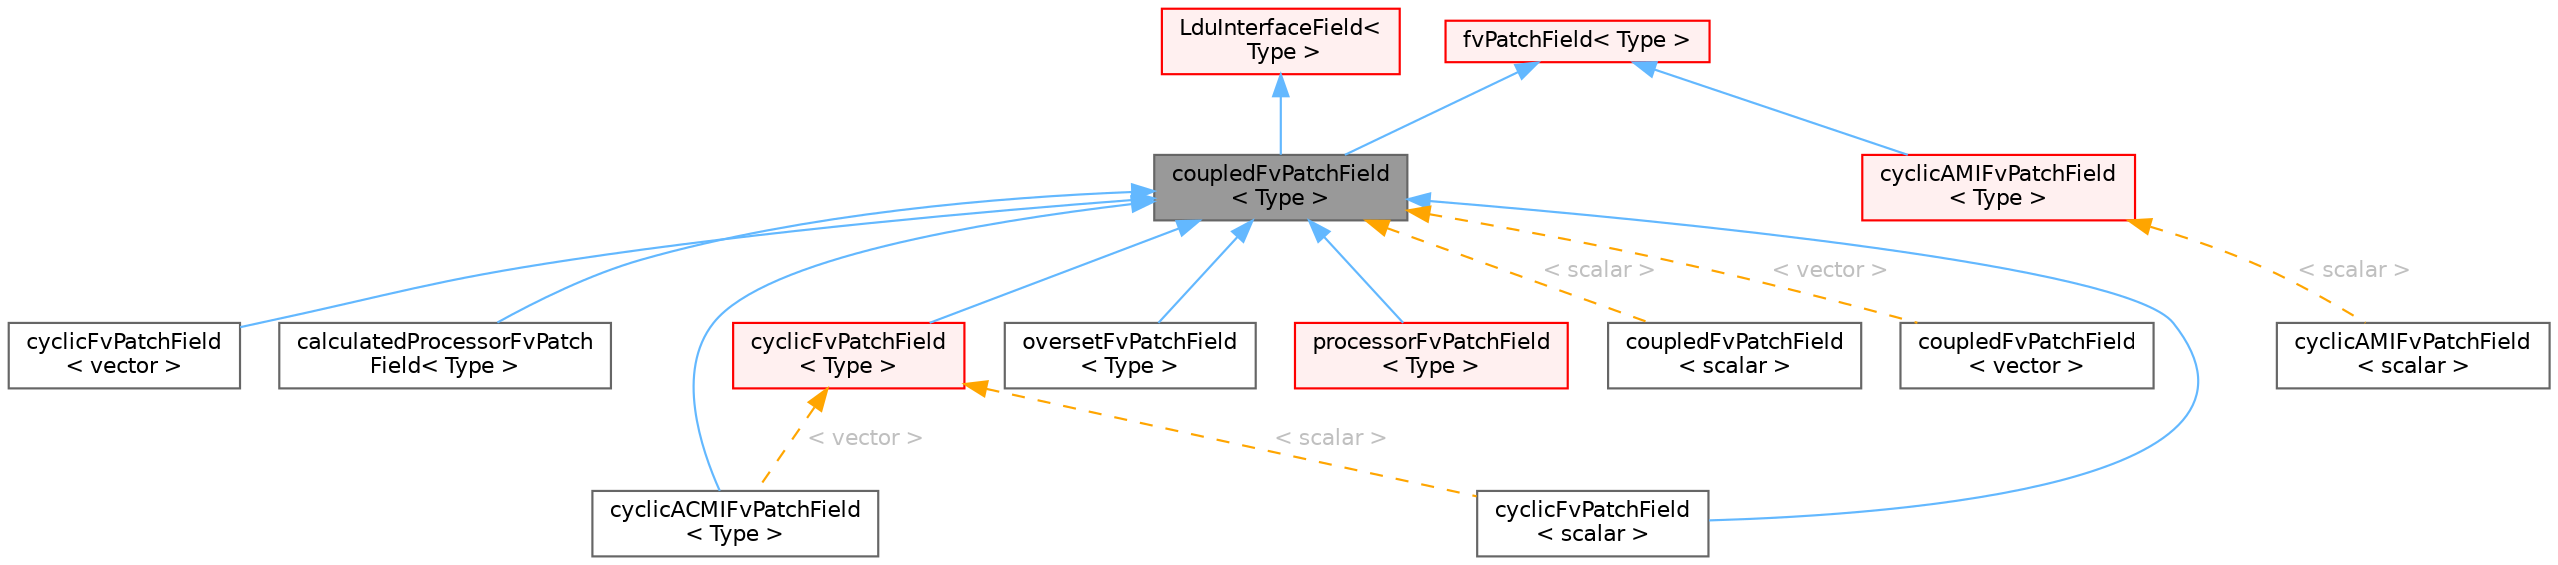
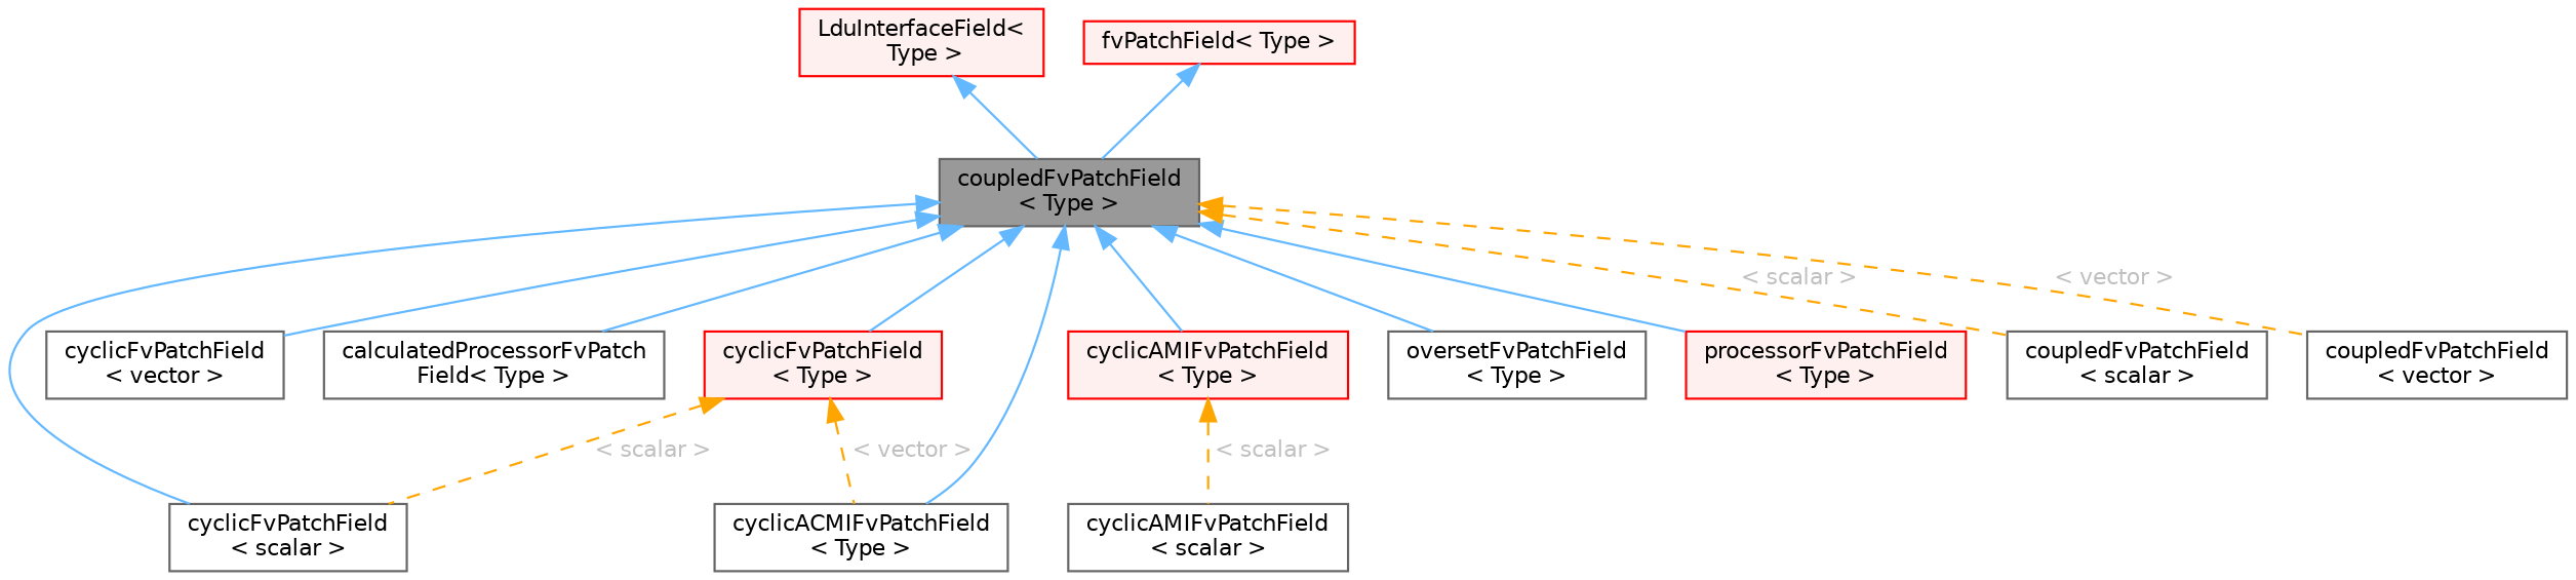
  digraph {
    rankdir=TB
    node [color=gray40 fillcolor=white fontname=Helvetica fontsize=10 shape=box style=filled]
    edge [color=steelblue1 dir=back fontname=Helvetica fontsize=10 labelfontname=Helvetica labelfontsize=10 style=solid]
    n1 [fillcolor=grey60 fontcolor=black height=0.2 label="coupledFvPatchField\l\< Type \>" width=0.4]
    n2 [height=0.2 label="cyclicFvPatchField\l\< scalar \>" width=0.4]
    n3 [height=0.2 label="cyclicFvPatchField\l\< vector \>" width=0.4]
    n4 [height=0.2 label="calculatedProcessorFvPatch\lField\< Type \>" width=0.4]
    n5 [height=0.2 label="cyclicACMIFvPatchField\l\< Type \>" width=0.4]
    n6 [color=red fillcolor="#FFF0F0" height=0.2 label="cyclicAMIFvPatchField\l\< Type \>" width=0.4]
    n7 [color=red fillcolor="#FFF0F0" height=0.2 label="cyclicFvPatchField\l\< Type \>" width=0.4]
    n8 [height=0.2 label="oversetFvPatchField\l\< Type \>" width=0.4]
    n9 [color=red fillcolor="#FFF0F0" height=0.2 label="processorFvPatchField\l\< Type \>" width=0.4]
    n10 [height=0.2 label="coupledFvPatchField\l\< scalar \>" width=0.4]
    n11 [height=0.2 label="coupledFvPatchField\l\< vector \>" width=0.4]
    n12 [height=0.2 label="cyclicAMIFvPatchField\l\< scalar \>" width=0.4]
    n13 [color=red fillcolor="#FFF0F0" height=0.2 label="LduInterfaceField\<\l Type \>" width=0.4]
    n14 [color=red fillcolor="#FFF0F0" height=0.2 label="fvPatchField\< Type \>" width=0.4]
    n1 -> n2
    n1 -> n3
    n1 -> n4
    n1 -> n5
-   n14 -> n6
+   n1 -> n6
    n1 -> n7
    n1 -> n8
    n1 -> n9
    n1 -> n10 [color=orange fontcolor=grey label=" \< scalar \>" style=dashed]
    n1 -> n11 [color=orange fontcolor=grey label=" \< vector \>" style=dashed]
    n6 -> n12 [color=orange fontcolor=grey label=" \< scalar \>" style=dashed]
    n7 -> n2 [color=orange fontcolor=grey label=" \< scalar \>" style=dashed]
    n7 -> n5 [color=orange fontcolor=grey label=" \< vector \>" style=dashed]
    n13 -> n1
    n14 -> n1
  }
